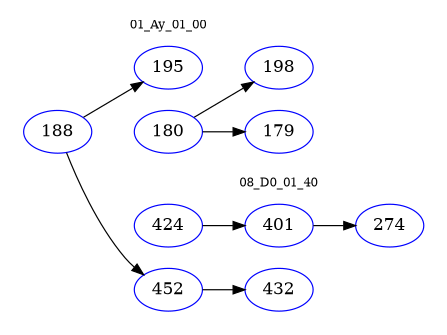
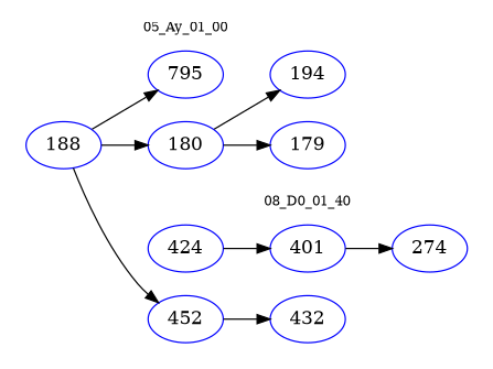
  digraph {
    rankdir=LR
    node [color=blue]
    edge [color=black]
    n1 [label=188]
    n2 [label=180]
-   n3 [label=195]
+   n3 [label=795]
    n4 [label=179]
-   n5 [label=198]
+   n5 [label=194]
    n6 [label=424]
    n7 [label=401]
    n8 [label=452]
    n9 [label=274]
    n10 [label=432]
    subgraph cluster_1 {
      color=white
      fontsize=10
-     label="01_Ay_01_00"
+     label="05_Ay_01_00"
      n1
      n2
      n3
      n4
      n5
    }
    subgraph cluster_2 {
      color=white
      fontsize=10
      label="08_D0_01_40"
      n6
      n7
      n8
      n9
      n10
    }
+   n1 -> n2
    n1 -> n3
    n1 -> n8
    n2 -> n4
    n2 -> n5
    n6 -> n7
    n7 -> n9
    n8 -> n10
  }
